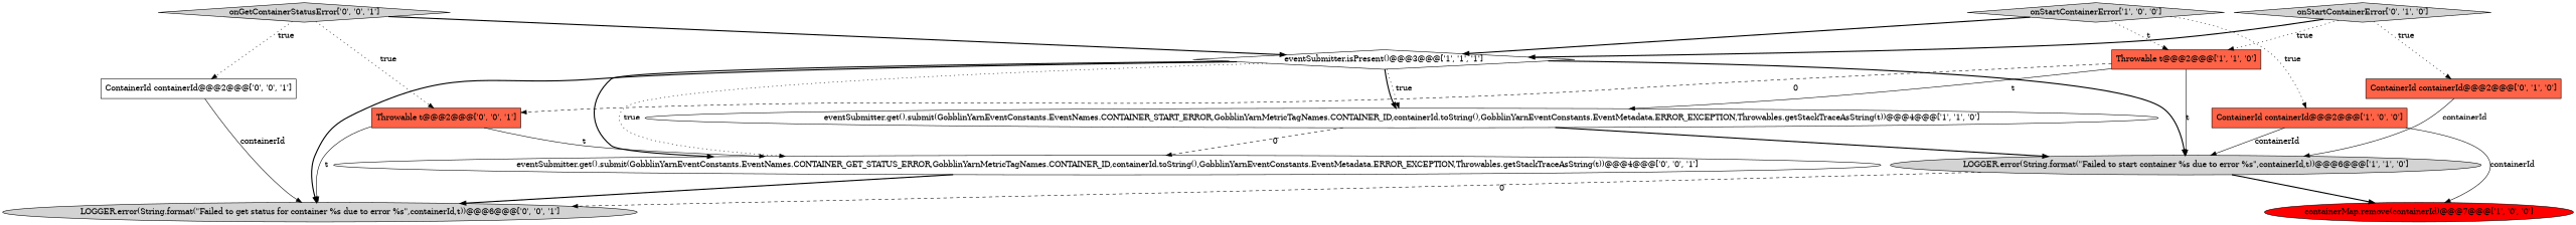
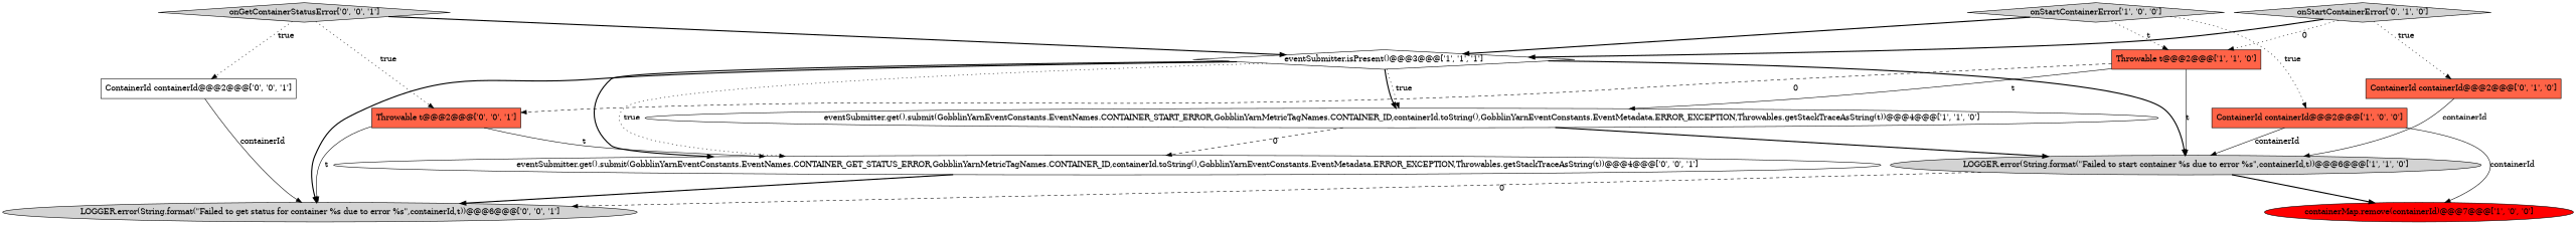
  digraph {
    node [fillcolor=lightgray shape=ellipse style=filled]
    edge [style=bold]
    n1 [label="LOGGER.error(String.format(\"Failed to get status for container %s due to error %s\",containerId,t))@@@6@@@['0', '0', '1']"]
    n2 [fillcolor=red label="containerMap.remove(containerId)@@@7@@@['1', '0', '0']"]
    n3 [label="onGetContainerStatusError['0', '0', '1']" shape=diamond]
    n4 [fillcolor=white label="eventSubmitter.isPresent()@@@3@@@['1', '1', '1']" shape=diamond]
    n5 [fillcolor=white label="ContainerId containerId@@@2@@@['0', '0', '1']" shape=box]
    n6 [fillcolor=tomato label="Throwable t@@@2@@@['0', '0', '1']" shape=box]
    n7 [fillcolor=white label="eventSubmitter.get().submit(GobblinYarnEventConstants.EventNames.CONTAINER_GET_STATUS_ERROR,GobblinYarnMetricTagNames.CONTAINER_ID,containerId.toString(),GobblinYarnEventConstants.EventMetadata.ERROR_EXCEPTION,Throwables.getStackTraceAsString(t))@@@4@@@['0', '0', '1']"]
    n8 [label="LOGGER.error(String.format(\"Failed to start container %s due to error %s\",containerId,t))@@@6@@@['1', '1', '0']"]
    n9 [fillcolor=white label="eventSubmitter.get().submit(GobblinYarnEventConstants.EventNames.CONTAINER_START_ERROR,GobblinYarnMetricTagNames.CONTAINER_ID,containerId.toString(),GobblinYarnEventConstants.EventMetadata.ERROR_EXCEPTION,Throwables.getStackTraceAsString(t))@@@4@@@['1', '1', '0']"]
    n10 [label="onStartContainerError['1', '0', '0']" shape=diamond]
    n11 [fillcolor=tomato label="Throwable t@@@2@@@['1', '1', '0']" shape=box]
    n12 [fillcolor=tomato label="ContainerId containerId@@@2@@@['1', '0', '0']" shape=box]
    n13 [label="onStartContainerError['0', '1', '0']" shape=diamond]
    n14 [fillcolor=tomato label="ContainerId containerId@@@2@@@['0', '1', '0']" shape=box]
    n3 -> n4
    n3 -> n5 [label=true style=dotted]
    n3 -> n6 [label=true style=dotted]
    n4 -> n1
    n4 -> n7
    n4 -> n7 [label=true style=dotted]
    n4 -> n8
    n4 -> n9
    n4 -> n9 [label=true style=dotted]
    n5 -> n1 [label=containerId style=solid]
    n6 -> n1 [label=t style=solid]
    n6 -> n7 [label=t style=solid]
    n7 -> n1
    n8 -> n1 [label=0 style=dashed]
    n8 -> n2
    n9 -> n7 [label=0 style=dashed]
    n9 -> n8
    n10 -> n4
    n10 -> n11 [label=t style=dotted]
    n10 -> n12 [label=true style=dotted]
    n11 -> n6 [label=0 style=dashed]
    n11 -> n8 [label=t style=solid]
    n11 -> n9 [label=t style=solid]
    n12 -> n2 [label=containerId style=solid]
    n12 -> n8 [label=containerId style=solid]
    n13 -> n4
-   n13 -> n11 [label=true style=dotted]
+   n13 -> n11 [label=0 style=dotted]
    n13 -> n14 [label=true style=dotted]
    n14 -> n8 [label=containerId style=solid]
  }
